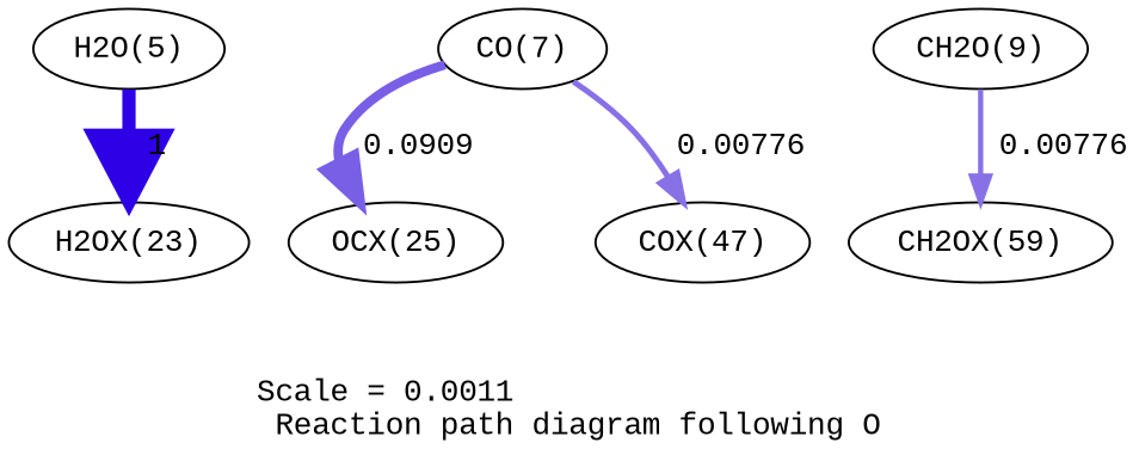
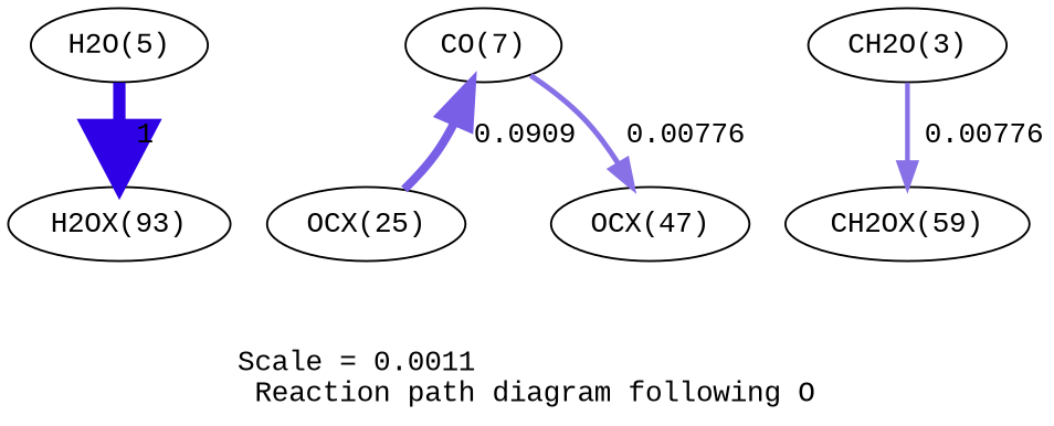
  digraph {
    fontname="Liberation Mono"
    label="Scale = 0.0011\l Reaction path diagram following O"
    node [fontname="Liberation Mono"]
    edge [fontname="Liberation Mono"]
    n1 [label="H2O(5)"]
-   n2 [label="H2OX(23)"]
+   n2 [label="H2OX(93)"]
    n3 [label="CO(7)"]
    n4 [label="OCX(25)"]
-   n5 [label="COX(47)"]
-   n6 [label="CH2O(9)"]
+   n5 [label="OCX(47)"]
+   n6 [label="CH2O(3)"]
    n7 [label="CH2OX(59)"]
    n1 -> n2 [arrowsize=3 color="0.7, 1.5, 0.9" label=" 1" penwidth=6]
-   n3 -> n4 [arrowsize=2.09 color="0.7, 0.591, 0.9" label=" 0.0909" penwidth=4.19]
+   n4 -> n3 [arrowsize=2.09 color="0.7, 0.591, 0.9" label=" 0.0909" penwidth=4.19]
    n3 -> n5 [arrowsize=1.29 color="0.7, 0.511, 0.9" label=" 0.00776" penwidth=2.58]
    n6 -> n7 [arrowsize=1.17 color="0.7, 0.508, 0.9" label=" 0.00776" penwidth=2.33]
  }
